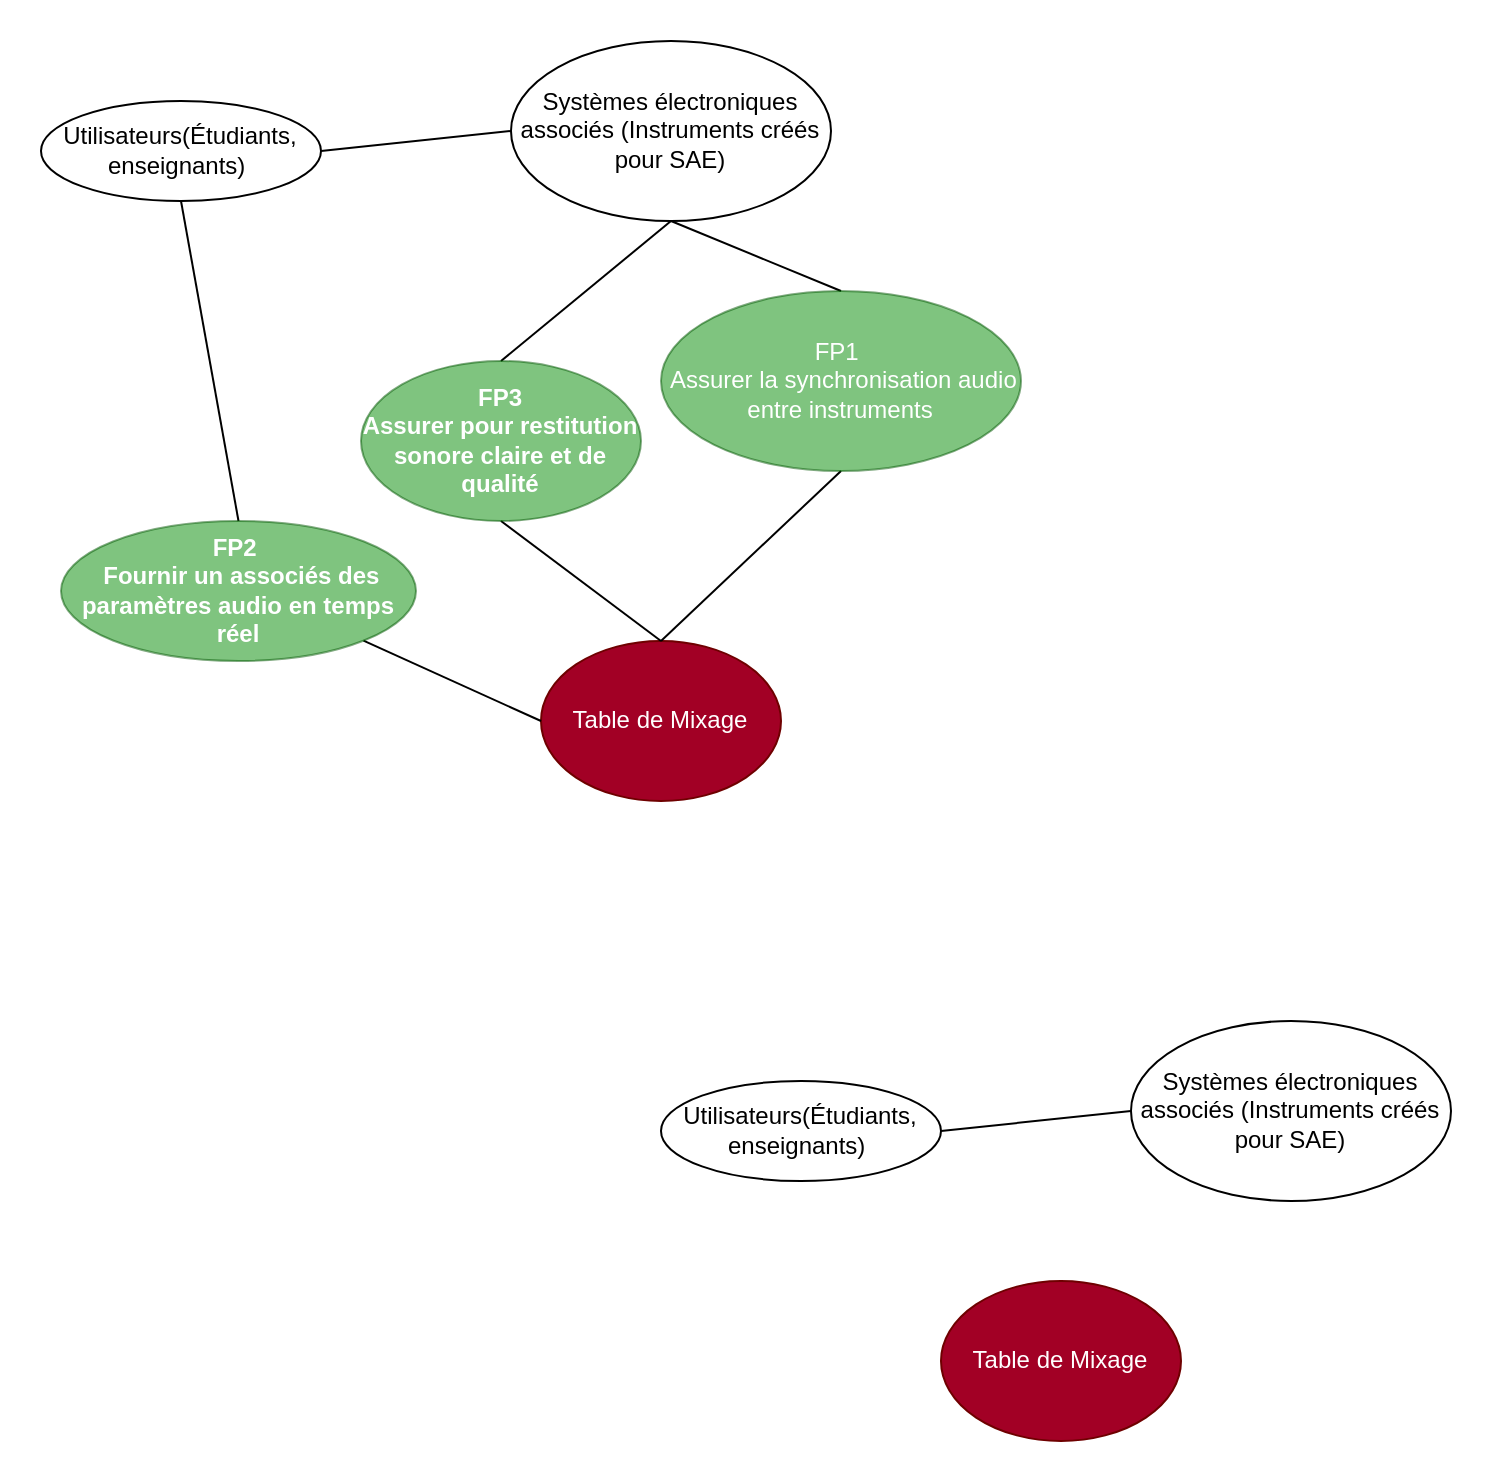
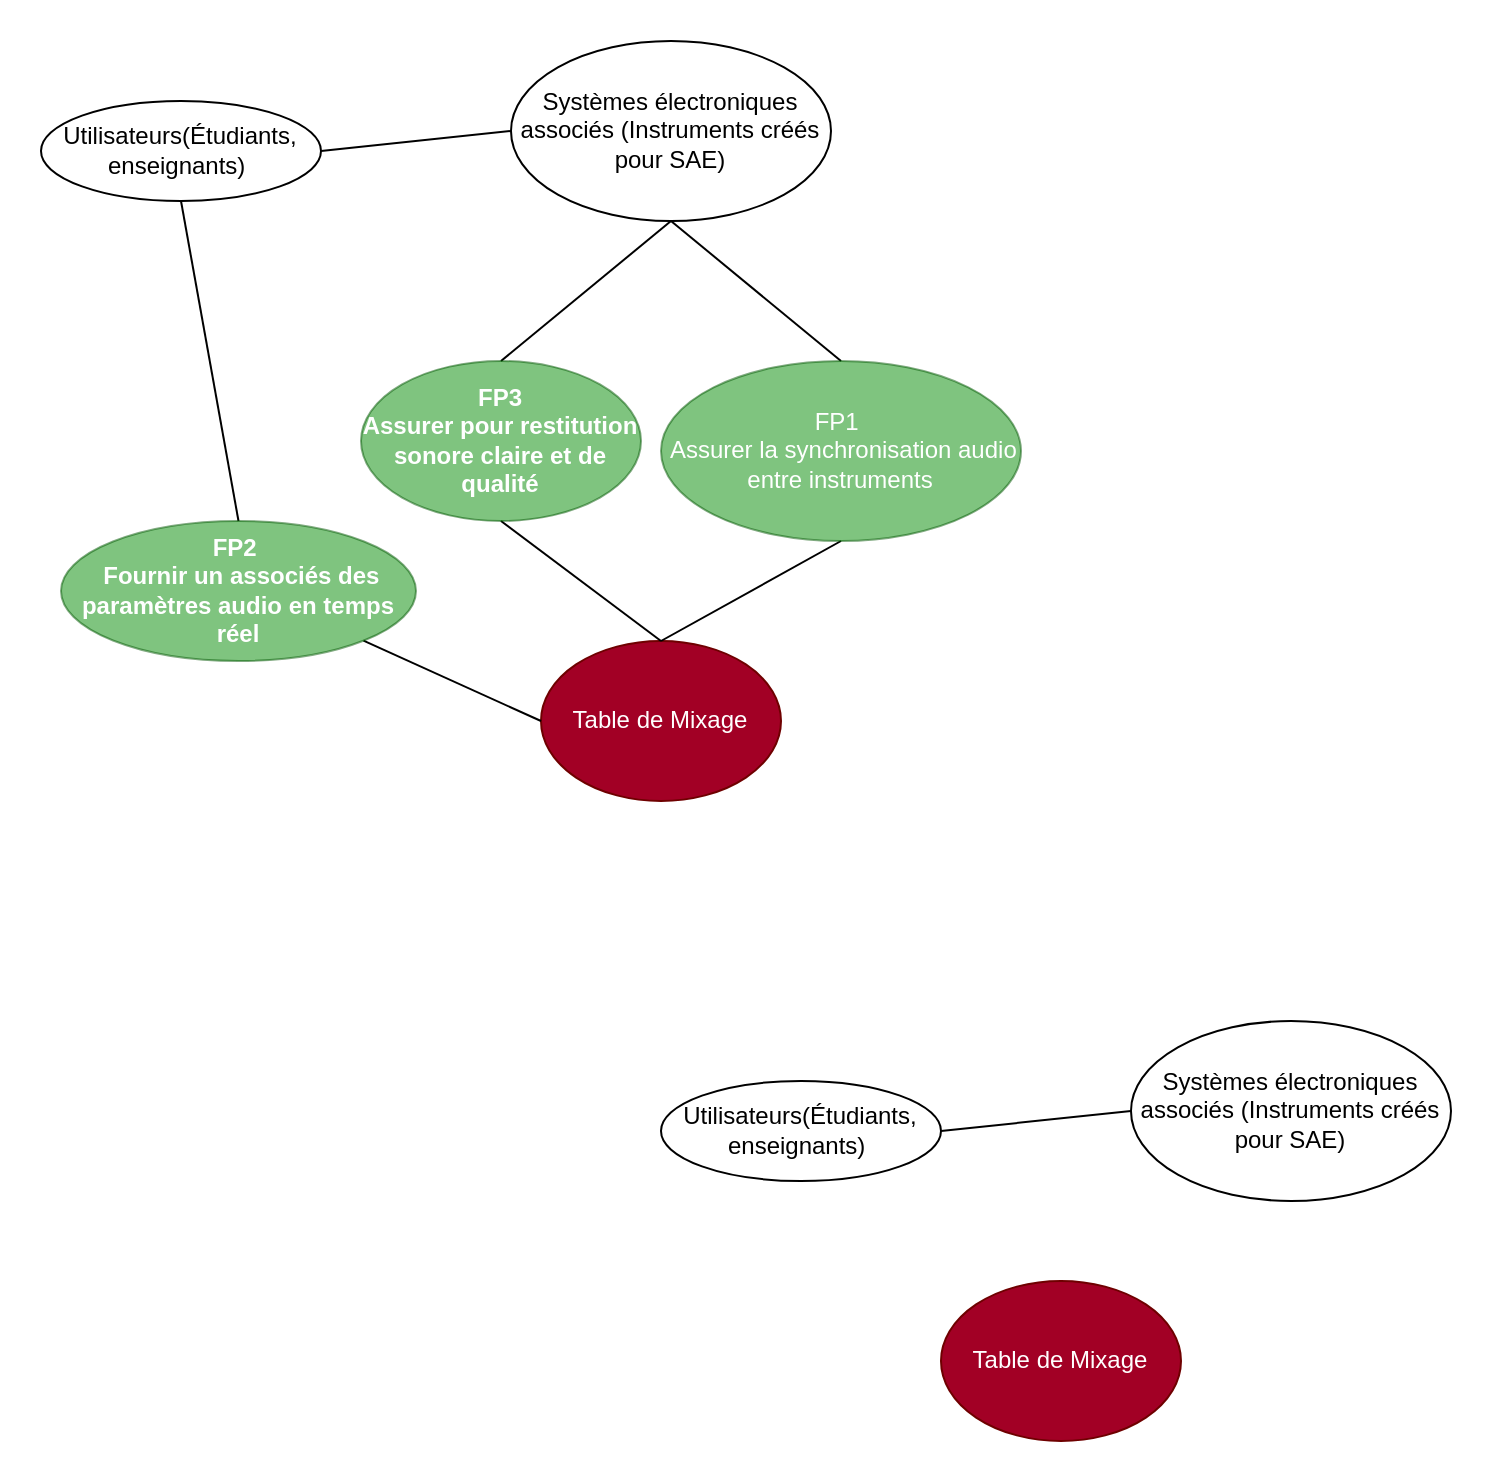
  <mxCell id="0" />
  <mxCell id="1" parent="0" />
  <mxCell id="2" value="Table de Mixage" style="ellipse;whiteSpace=wrap;html=1;fillColor=#a20025;fontColor=#ffffff;strokeColor=#6F0000;" parent="1" vertex="1"><mxGeometry x="270" y="320" width="120" height="80" as="geometry" /></mxCell>
  <mxCell id="3" style="rounded=0;orthogonalLoop=1;jettySize=auto;html=1;exitX=0.5;exitY=1;exitDx=0;exitDy=0;entryX=0.5;entryY=0;entryDx=0;entryDy=0;endArrow=none;endFill=0;" parent="1" source="5" target="10" edge="1"><mxGeometry relative="1" as="geometry" /></mxCell>
  <mxCell id="4" style="rounded=0;orthogonalLoop=1;jettySize=auto;html=1;exitX=0.5;exitY=1;exitDx=0;exitDy=0;entryX=0.5;entryY=0;entryDx=0;entryDy=0;endArrow=none;endFill=0;" parent="1" source="5" target="14" edge="1"><mxGeometry relative="1" as="geometry" /></mxCell>
  <mxCell id="5" value="Systèmes électroniques associés (Instruments créés pour SAE)" style="ellipse;whiteSpace=wrap;html=1;" parent="1" vertex="1"><mxGeometry x="255" y="20" width="160" height="90" as="geometry" /></mxCell>
  <mxCell id="6" style="rounded=0;orthogonalLoop=1;jettySize=auto;html=1;exitX=0.5;exitY=1;exitDx=0;exitDy=0;entryX=0.5;entryY=0;entryDx=0;entryDy=0;endArrow=none;endFill=0;" parent="1" source="8" target="12" edge="1"><mxGeometry relative="1" as="geometry" /></mxCell>
  <mxCell id="7" style="rounded=0;orthogonalLoop=1;jettySize=auto;html=1;exitX=1;exitY=0.5;exitDx=0;exitDy=0;entryX=0;entryY=0.5;entryDx=0;entryDy=0;endArrow=none;endFill=0;" parent="1" source="8" target="5" edge="1"><mxGeometry relative="1" as="geometry" /></mxCell>
  <mxCell id="8" value="Utilisateurs(Étudiants, enseignants)&amp;nbsp;" style="ellipse;whiteSpace=wrap;html=1;" parent="1" vertex="1"><mxGeometry x="20" y="50" width="140" height="50" as="geometry" /></mxCell>
  <mxCell id="9" style="rounded=0;orthogonalLoop=1;jettySize=auto;html=1;exitX=0.5;exitY=1;exitDx=0;exitDy=0;entryX=0.5;entryY=0;entryDx=0;entryDy=0;endArrow=none;endFill=0;" parent="1" source="10" target="2" edge="1"><mxGeometry relative="1" as="geometry" /></mxCell>
- <mxCell id="10" value="&lt;font style=&quot;font-size: 12px;&quot;&gt;FP1&amp;nbsp;&lt;/font&gt;&lt;div&gt;&lt;font style=&quot;font-size: 12px;&quot;&gt;&amp;nbsp;Assurer la synchronisation audio entre instruments&lt;/font&gt;&lt;/div&gt;" style="ellipse;whiteSpace=wrap;html=1;fillColor=#008a00;strokeColor=#005700;fontColor=#ffffff;opacity=50;" parent="1" vertex="1"><mxGeometry x="330" y="145" width="180" height="90" as="geometry" /></mxCell>
+ <mxCell id="10" value="&lt;font style=&quot;font-size: 12px;&quot;&gt;FP1&amp;nbsp;&lt;/font&gt;&lt;div&gt;&lt;font style=&quot;font-size: 12px;&quot;&gt;&amp;nbsp;Assurer la synchronisation audio entre instruments&lt;/font&gt;&lt;/div&gt;" style="ellipse;whiteSpace=wrap;html=1;fillColor=#008a00;strokeColor=#005700;fontColor=#ffffff;opacity=50;" parent="1" vertex="1"><mxGeometry x="330" y="180" width="180" height="90" as="geometry" /></mxCell>
  <mxCell id="11" style="rounded=0;orthogonalLoop=1;jettySize=auto;html=1;exitX=1;exitY=1;exitDx=0;exitDy=0;entryX=0;entryY=0.5;entryDx=0;entryDy=0;endArrow=none;endFill=0;" parent="1" source="12" target="2" edge="1"><mxGeometry relative="1" as="geometry" /></mxCell>
  <mxCell id="12" value="&lt;div&gt;&lt;strong&gt;FP2&amp;nbsp;&lt;/strong&gt;&lt;/div&gt;&lt;div&gt;&lt;strong&gt;&amp;nbsp;Fournir un associés des paramètres audio en temps réel&lt;/strong&gt;&lt;/div&gt;" style="ellipse;whiteSpace=wrap;html=1;fillColor=#008a00;strokeColor=#005700;fontColor=#ffffff;opacity=50;" parent="1" vertex="1"><mxGeometry x="30" y="260" width="177.5" height="70" as="geometry" /></mxCell>
  <mxCell id="13" style="rounded=0;orthogonalLoop=1;jettySize=auto;html=1;exitX=0.5;exitY=1;exitDx=0;exitDy=0;entryX=0.5;entryY=0;entryDx=0;entryDy=0;endArrow=none;endFill=0;" parent="1" source="14" target="2" edge="1"><mxGeometry relative="1" as="geometry" /></mxCell>
  <mxCell id="14" value="&lt;strong&gt;FP3&lt;/strong&gt;&lt;div&gt;&lt;strong&gt;Assurer pour restitution sonore claire et de qualité&lt;/strong&gt;&lt;/div&gt;" style="ellipse;whiteSpace=wrap;html=1;fillColor=#008a00;strokeColor=#005700;fontColor=#ffffff;opacity=50;" parent="1" vertex="1"><mxGeometry x="180" y="180" width="140" height="80" as="geometry" /></mxCell>
  <mxCell id="15" value="Table de Mixage" style="ellipse;whiteSpace=wrap;html=1;fillColor=#a20025;fontColor=#ffffff;strokeColor=#6F0000;" vertex="1" parent="1"><mxGeometry x="470" y="640" width="120" height="80" as="geometry" /></mxCell>
  <mxCell id="16" value="Systèmes électroniques associés (Instruments créés pour SAE)" style="ellipse;whiteSpace=wrap;html=1;" vertex="1" parent="1"><mxGeometry x="565" y="510" width="160" height="90" as="geometry" /></mxCell>
  <mxCell id="17" style="rounded=0;orthogonalLoop=1;jettySize=auto;html=1;exitX=1;exitY=0.5;exitDx=0;exitDy=0;entryX=0;entryY=0.5;entryDx=0;entryDy=0;endArrow=none;endFill=0;" edge="1" parent="1" source="18" target="16"><mxGeometry relative="1" as="geometry" /></mxCell>
  <mxCell id="18" value="Utilisateurs(Étudiants, enseignants)&amp;nbsp;" style="ellipse;whiteSpace=wrap;html=1;" vertex="1" parent="1"><mxGeometry x="330" y="540" width="140" height="50" as="geometry" /></mxCell>
